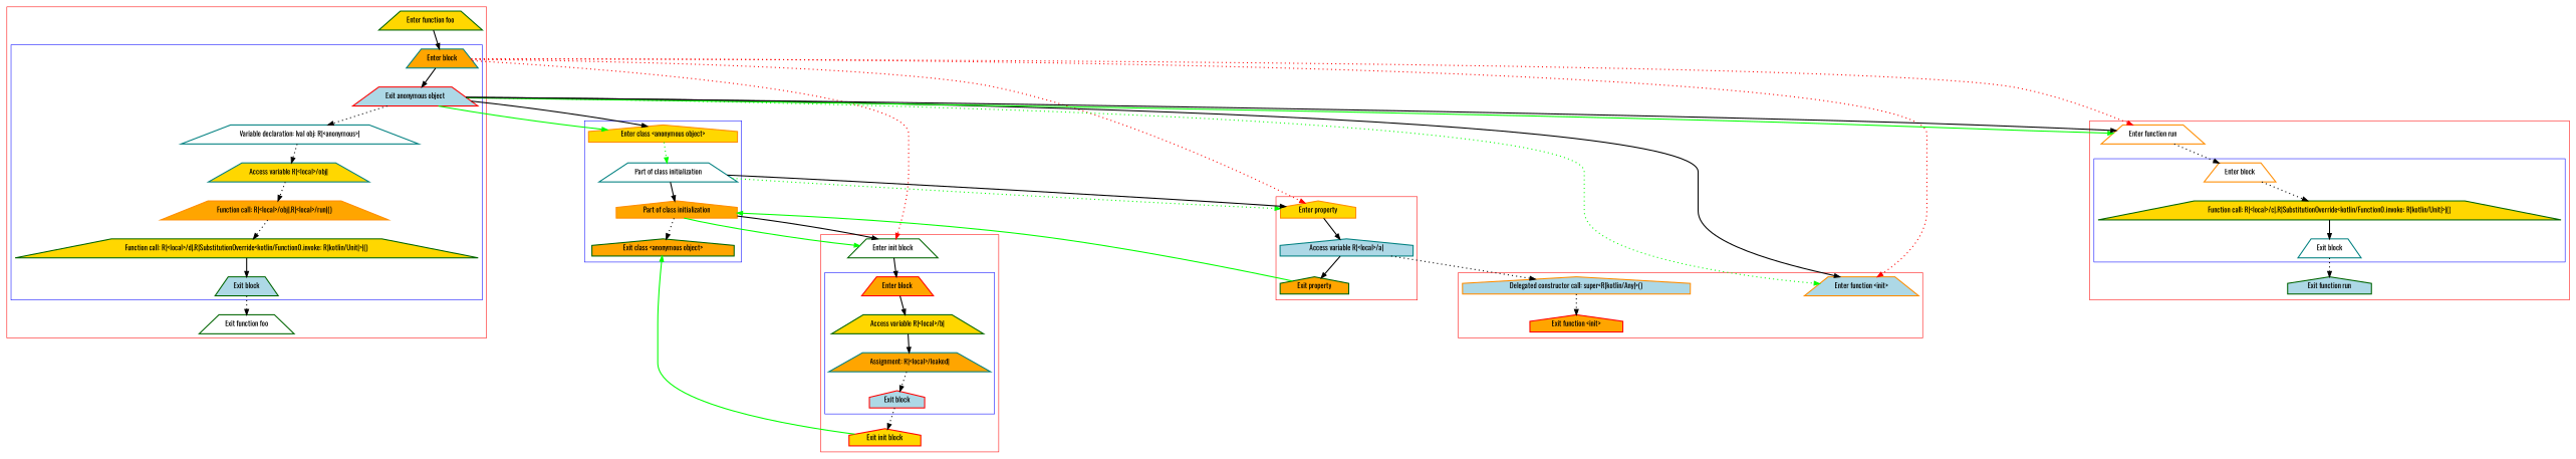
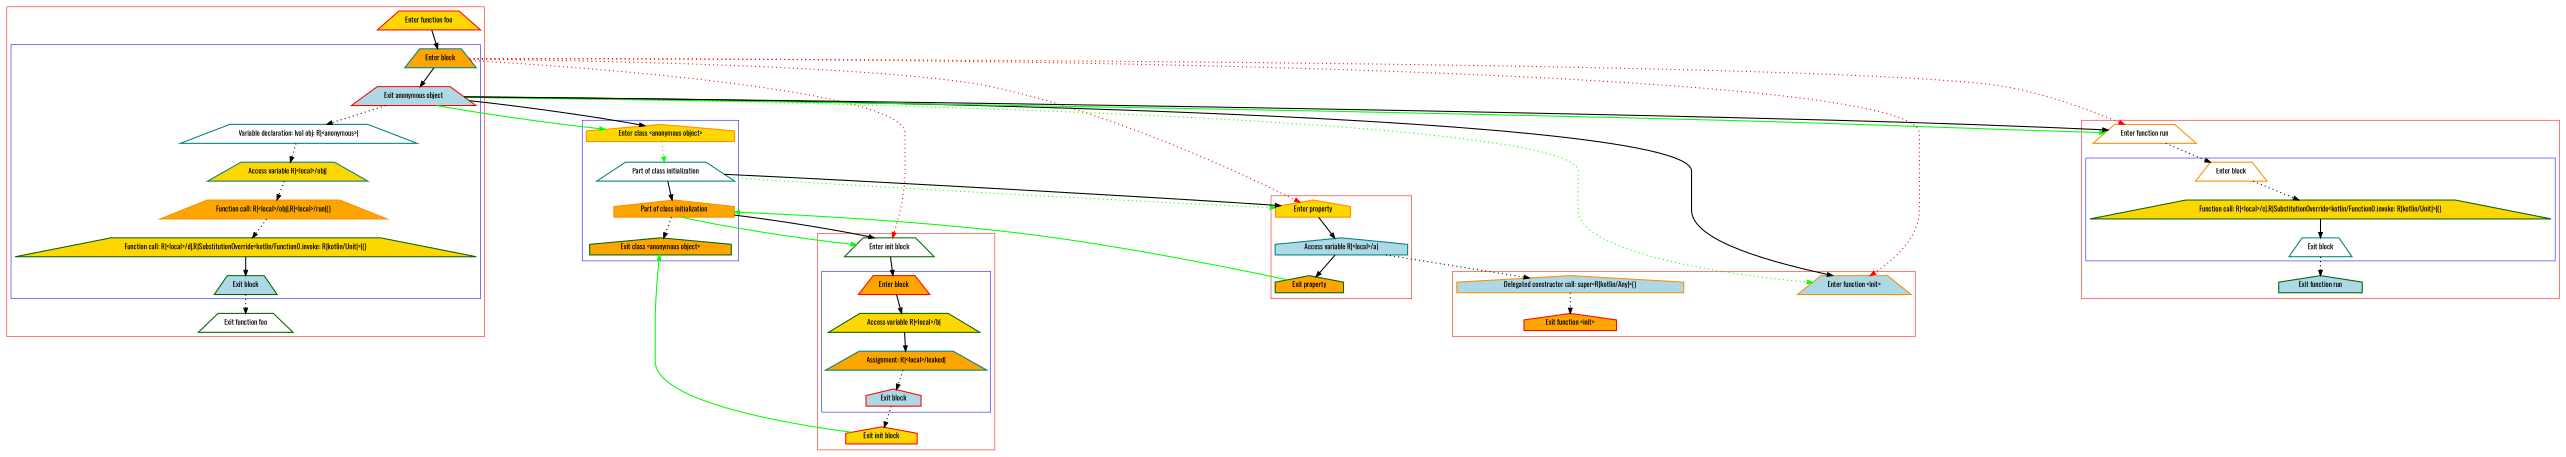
  digraph {
    fontname=Oswald
    nodesep=3
    node [color=darkgreen fillcolor=orange fontname=Oswald penwidth=2 shape=trapezium style=filled]
    edge [fontname=Oswald penwidth=2 style=solid]
    n1 [color=teal label="Enter block"]
    n2 [color=red fillcolor=lightblue label="Exit anonymous object"]
    n3 [color=teal fillcolor=white label="Variable declaration: lval obj: R|<anonymous>|"]
    n4 [color=teal fillcolor=gold label="Access variable R|<local>/obj|"]
    n5 [color=darkorange label="Function call: R|<local>/obj|.R|<local>/run|()"]
    n6 [fillcolor=gold label="Function call: R|<local>/d|.R|SubstitutionOverride<kotlin/Function0.invoke: R|kotlin/Unit|>|()"]
    n7 [fillcolor=lightblue label="Exit block"]
-   n8 [fillcolor=gold label="Enter function foo"]
+   n8 [color=red fillcolor=gold label="Enter function foo"]
    n9 [fillcolor=white label="Exit function foo"]
    n10 [color=darkorange fillcolor=gold label="Enter class <anonymous object>" shape=house]
    n11 [color=teal fillcolor=white label="Part of class initialization"]
    n12 [color=darkorange label="Part of class initialization" shape=house]
    n13 [label="Exit class <anonymous object>" shape=house]
    n14 [color=darkorange fillcolor=lightblue label="Enter function <init>"]
    n15 [color=darkorange fillcolor=lightblue label="Delegated constructor call: super<R|kotlin/Any|>()" shape=house]
    n16 [color=red label="Exit function <init>" shape=house]
    n17 [color=darkorange fillcolor=gold label="Enter property" shape=house]
    n18 [color=teal fillcolor=lightblue label="Access variable R|<local>/a|" shape=house]
    n19 [label="Exit property" shape=house]
    n20 [color=darkorange fillcolor=white label="Enter block"]
    n21 [fillcolor=gold label="Function call: R|<local>/c|.R|SubstitutionOverride<kotlin/Function0.invoke: R|kotlin/Unit|>|()"]
    n22 [color=teal fillcolor=white label="Exit block"]
    n23 [color=darkorange fillcolor=white label="Enter function run"]
    n24 [fillcolor=lightblue label="Exit function run" shape=house]
    n25 [color=red label="Enter block"]
    n26 [fillcolor=gold label="Access variable R|<local>/b|"]
    n27 [color=teal label="Assignment: R|<local>/leaked|"]
    n28 [color=red fillcolor=lightblue label="Exit block" shape=house]
    n29 [fillcolor=white label="Enter init block"]
    n30 [color=red fillcolor=gold label="Exit init block" shape=house]
    subgraph cluster_1 {
      color=red
      n8
      n9
      subgraph cluster_2 {
        color=blue
        n1
        n2
        n3
        n4
        n5
        n6
        n7
      }
    }
    subgraph cluster_3 {
      color=blue
      n10
      n11
      n12
      n13
    }
    subgraph cluster_4 {
      color=red
      n14
      n15
      n16
    }
    subgraph cluster_5 {
      color=red
      n17
      n18
      n19
    }
    subgraph cluster_6 {
      color=red
      n23
      n24
      subgraph cluster_7 {
        color=blue
        n20
        n21
        n22
      }
    }
    subgraph cluster_8 {
      color=red
      n29
      n30
      subgraph cluster_9 {
        color=blue
        n25
        n26
        n27
        n28
      }
    }
    n1 -> n2
    n1 -> n14 [color=red style=dotted]
    n1 -> n17 [color=red style=dotted]
    n1 -> n23 [color=red style=dotted]
    n1 -> n29 [color=red style=dotted]
    n2 -> n3 [style=dotted]
    n2 -> n10 [color=green]
    n2 -> n10
    n2 -> n14 [color=green style=dotted]
    n2 -> n14
    n2 -> n23 [color=green]
    n2 -> n23
    n3 -> n4 [style=dotted]
    n4 -> n5 [style=dotted]
    n5 -> n6 [style=dotted]
    n6 -> n7
    n7 -> n9 [style=dotted]
    n8 -> n1
    n10 -> n11 [color=green style=dotted]
    n11 -> n12
    n11 -> n17 [color=green style=dotted]
    n11 -> n17
    n12 -> n13 [style=dotted]
    n12 -> n29 [color=green]
    n12 -> n29
    n15 -> n16 [style=dotted]
    n17 -> n18
    n18 -> n15 [style=dotted]
    n18 -> n19
    n19 -> n12 [color=green]
    n20 -> n21 [style=dotted]
    n21 -> n22
    n22 -> n24 [style=dotted]
    n23 -> n20 [style=dotted]
    n25 -> n26
    n26 -> n27
    n27 -> n28 [style=dotted]
    n28 -> n30 [style=dotted]
    n29 -> n25
    n30 -> n13 [color=green]
  }
